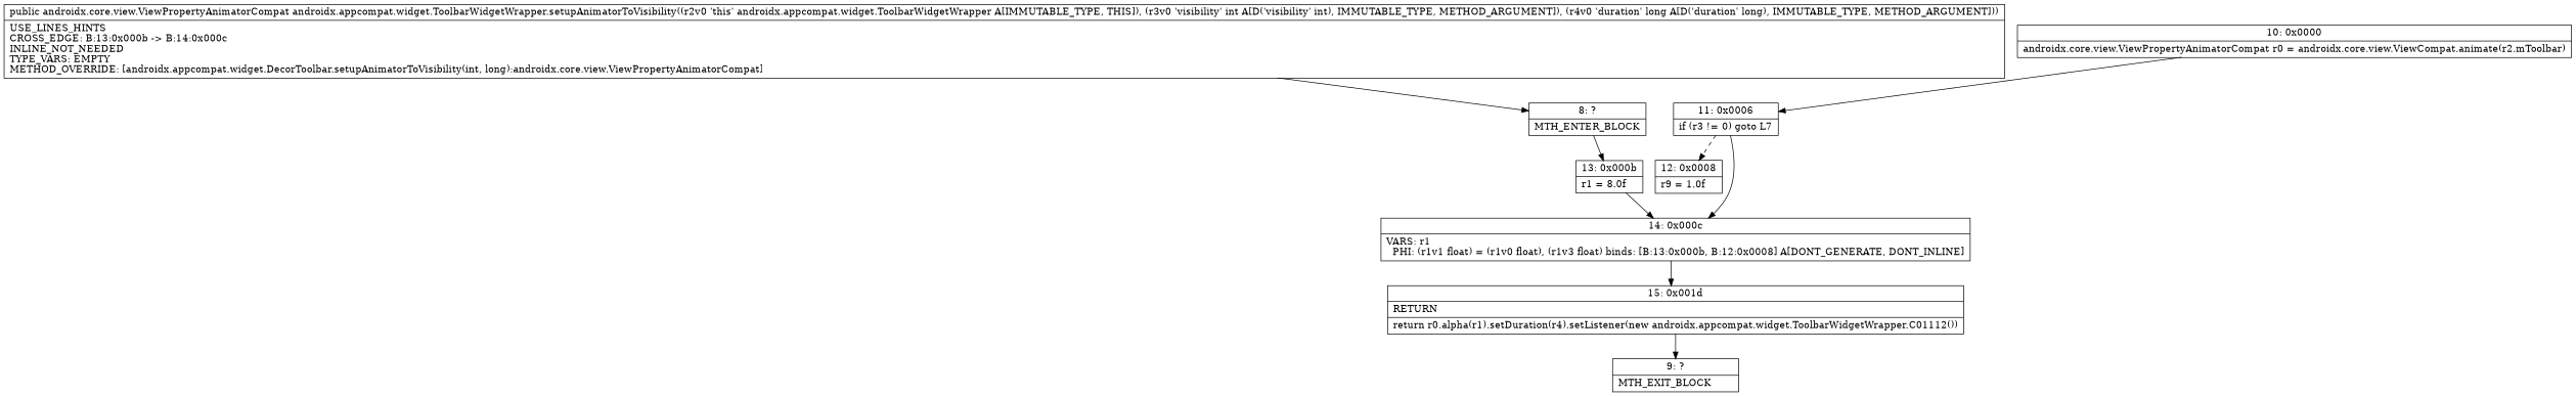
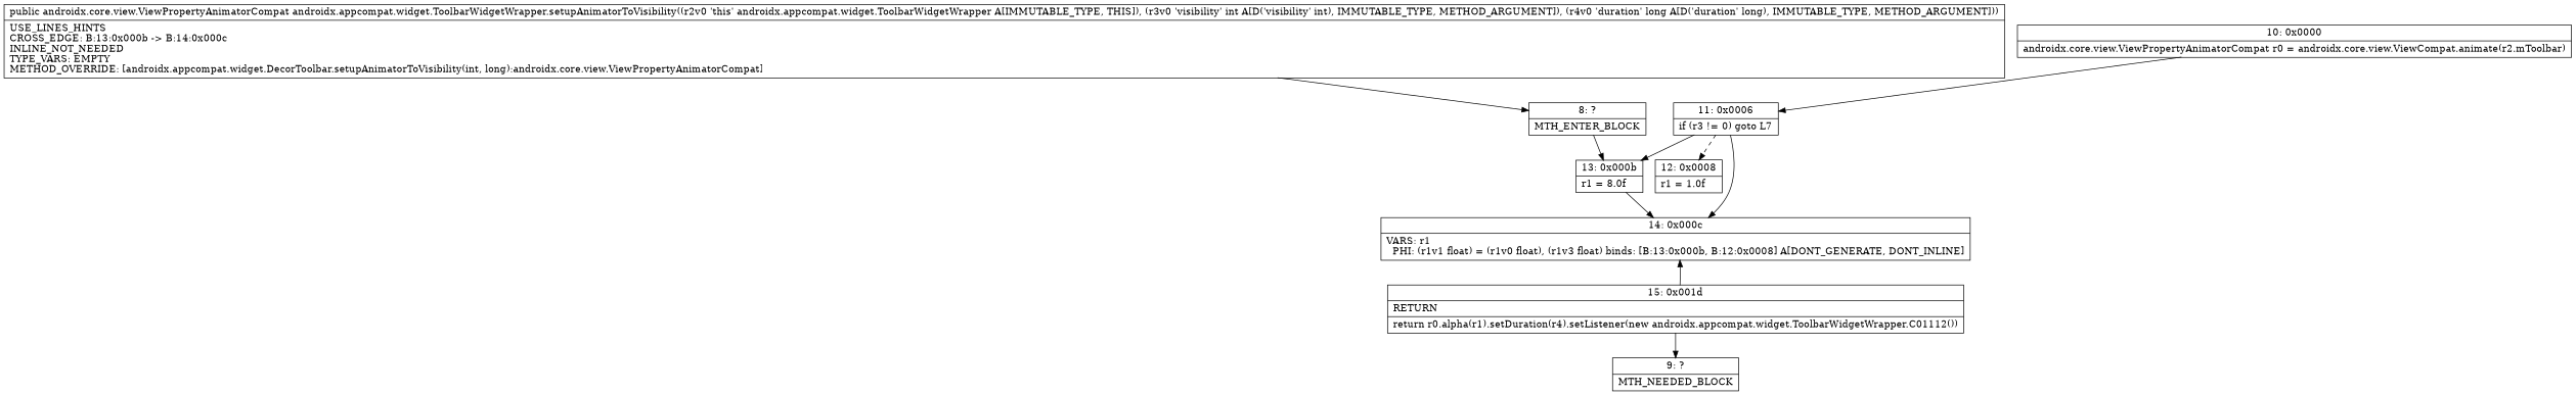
  digraph {
    node [shape=record]
    n1 [label="{8\:\ ?|MTH_ENTER_BLOCK\l}"]
    n2 [label="{13\:\ 0x000b|r1 = 8.0f\l}"]
    n3 [label="{10\:\ 0x0000|androidx.core.view.ViewPropertyAnimatorCompat r0 = androidx.core.view.ViewCompat.animate(r2.mToolbar)\l}"]
    n4 [label="{11\:\ 0x0006|if (r3 != 0) goto L7\l}"]
-   n5 [label="{12\:\ 0x0008|r9 = 1.0f\l}"]
+   n5 [label="{12\:\ 0x0008|r1 = 1.0f\l}"]
    n6 [label="{14\:\ 0x000c|VARS: r1 \l  PHI: (r1v1 float) = (r1v0 float), (r1v3 float) binds: [B:13:0x000b, B:12:0x0008] A[DONT_GENERATE, DONT_INLINE]\l}"]
    n7 [label="{15\:\ 0x001d|RETURN\l|return r0.alpha(r1).setDuration(r4).setListener(new androidx.appcompat.widget.ToolbarWidgetWrapper.C01112())\l}"]
-   n8 [label="{9\:\ ?|MTH_EXIT_BLOCK\l}"]
+   n8 [label="{9\:\ ?|MTH_NEEDED_BLOCK\l}"]
    n9 [label="{public androidx.core.view.ViewPropertyAnimatorCompat androidx.appcompat.widget.ToolbarWidgetWrapper.setupAnimatorToVisibility((r2v0 'this' androidx.appcompat.widget.ToolbarWidgetWrapper A[IMMUTABLE_TYPE, THIS]), (r3v0 'visibility' int A[D('visibility' int), IMMUTABLE_TYPE, METHOD_ARGUMENT]), (r4v0 'duration' long A[D('duration' long), IMMUTABLE_TYPE, METHOD_ARGUMENT]))  | USE_LINES_HINTS\lCROSS_EDGE: B:13:0x000b \-\> B:14:0x000c\lINLINE_NOT_NEEDED\lTYPE_VARS: EMPTY\lMETHOD_OVERRIDE: [androidx.appcompat.widget.DecorToolbar.setupAnimatorToVisibility(int, long):androidx.core.view.ViewPropertyAnimatorCompat]\l}"]
    n1 -> n2
    n2 -> n6
    n3 -> n4
+   n4 -> n2
    n4 -> n5 [style=dashed]
    n4 -> n6
-   n6 -> n7
+   n7 -> n6
    n7 -> n8
    n9 -> n1
  }
